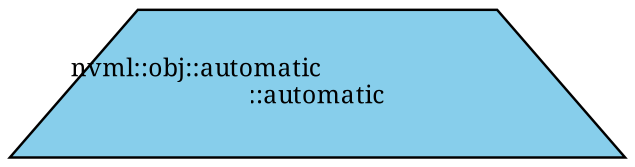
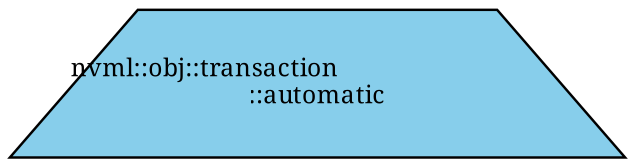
  digraph {
    rankdir=LR
    fontname="Noto Serif"
-   n1 [color=black fillcolor=skyblue fontname="Noto Serif" fontsize=10 height=0.2 label="nvml::obj::automatic\l::automatic" shape=trapezium style=filled width=0.4]
+   n1 [color=black fillcolor=skyblue fontname="Noto Serif" fontsize=10 height=0.2 label="nvml::obj::transaction\l::automatic" shape=trapezium style=filled width=0.4]
  }
